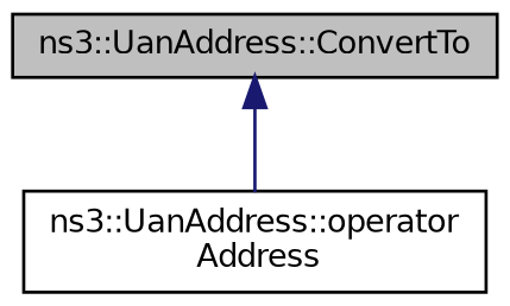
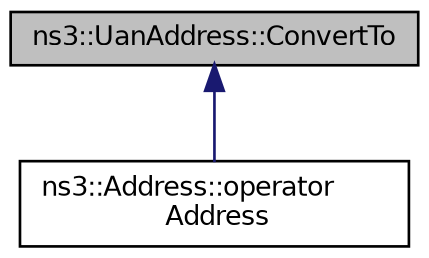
  digraph {
    rankdir=TB
    node [color=black fontname=Helvetica fontsize=10 shape=record style=filled]
    n1 [fillcolor=grey75 fontcolor=black height=0.2 label="ns3::UanAddress::ConvertTo" width=0.4]
-   n2 [fillcolor=white height=0.2 label="ns3::UanAddress::operator\l Address" width=0.4]
+   n2 [fillcolor=white height=0.2 label="ns3::Address::operator\l Address" width=0.4]
    n1 -> n2 [color=midnightblue dir=back fontname=Helvetica fontsize=10 labelfontname=Helvetica labelfontsize=10 style=solid]
  }
